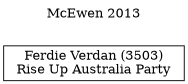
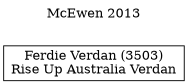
  digraph {
    label="McEwen 2013"
    labelloc=t
    mclimit=10
    rankdir=LR
-   n1 [label="Ferdie Verdan (3503)\nRise Up Australia Party" shape=box]
+   n1 [label="Ferdie Verdan (3503)\nRise Up Australia Verdan" shape=box]
  }
